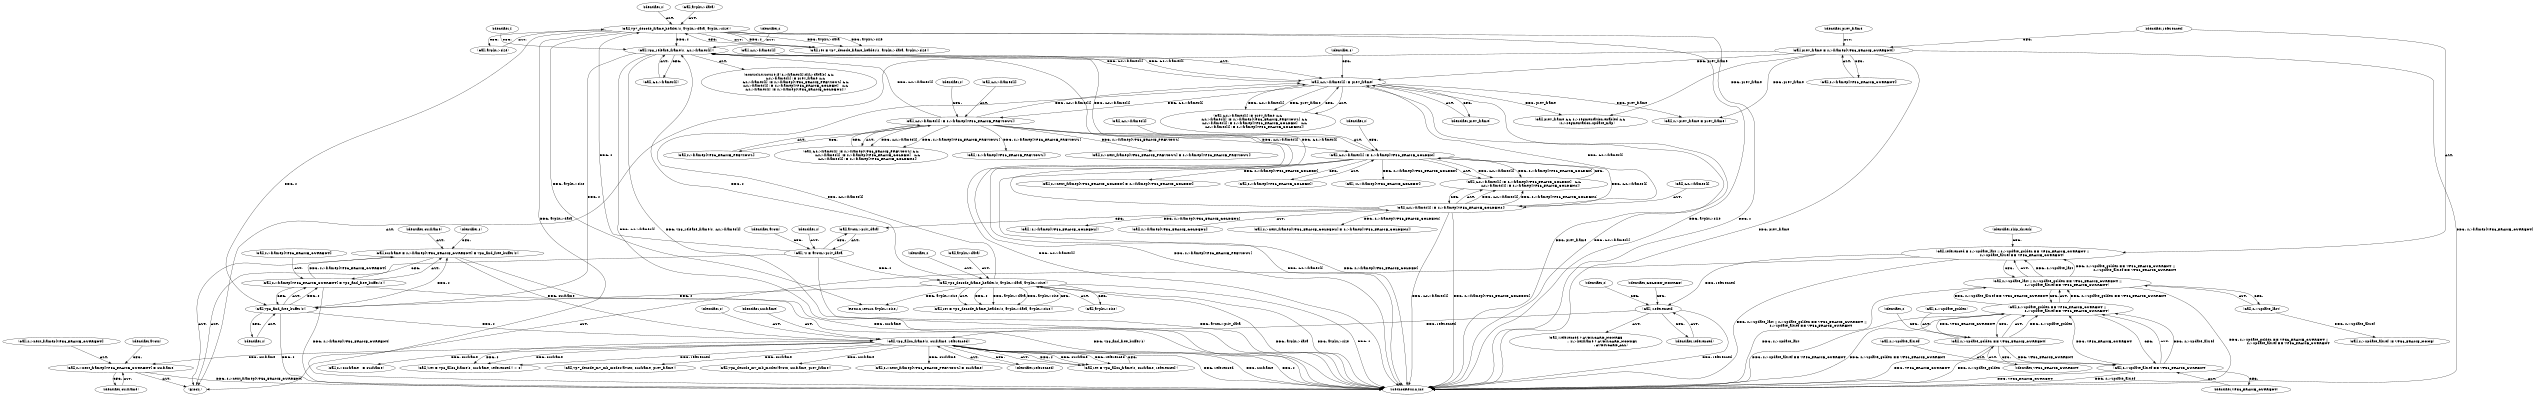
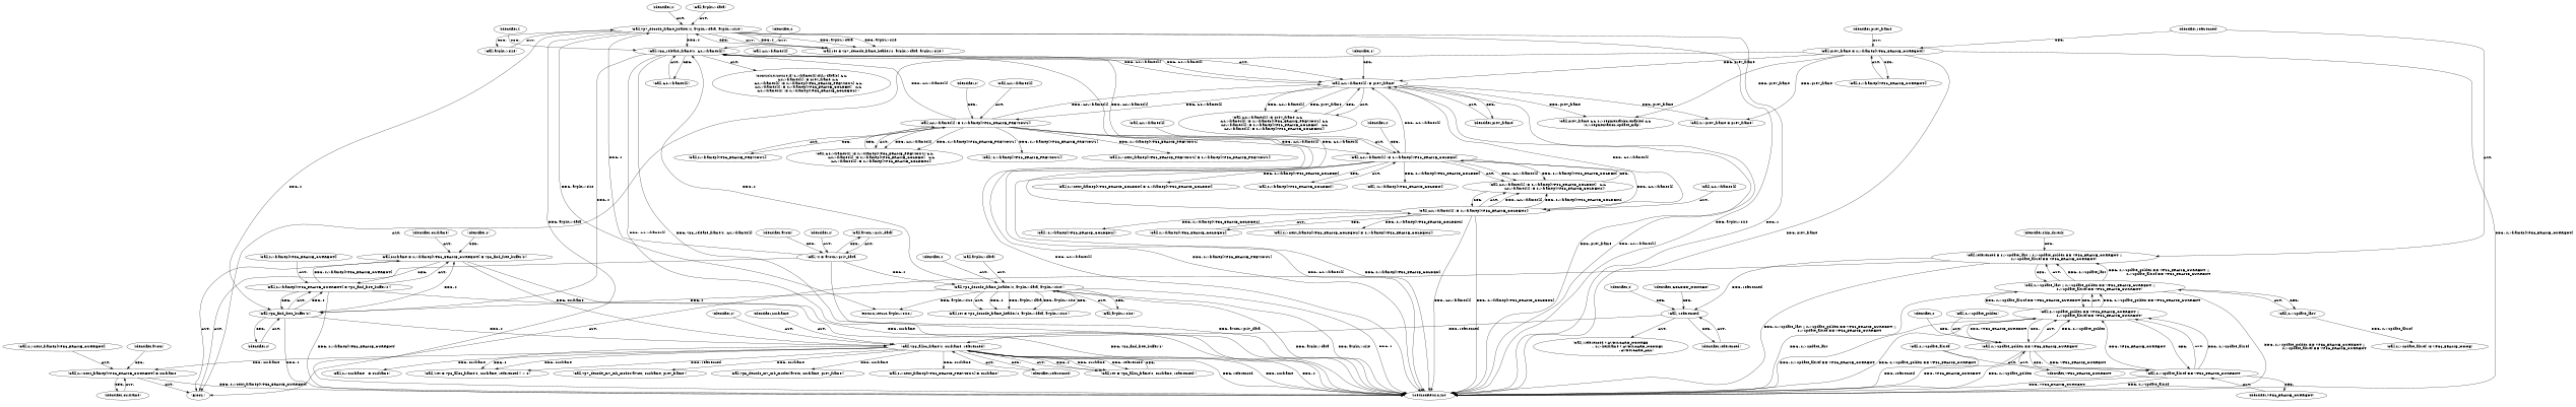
  digraph {
    n1 [label="(Call,s->next_framep[VP56_FRAME_CURRENT] = curframe)"]
    n2 [label="(Block,)"]
    n3 [label="(Identifier,curframe)"]
    n4 [label="(MethodReturn,int)"]
    n5 [label="(Call,vp8_alloc_frame(s, curframe, referenced))"]
    n6 [label="(Call,vp8_decode_mv_mb_modes(avctx, curframe, prev_frame))"]
    n7 [label="(Call,s->next_framep[VP56_FRAME_PREVIOUS] = curframe)"]
    n8 [label="(Call,ret = vp8_alloc_frame(s, curframe, referenced))"]
    n9 [label="(Call,s->curframe   = curframe)"]
    n10 [label="(Identifier,referenced)"]
    n11 [label="(Call,(ret = vp8_alloc_frame(s, curframe, referenced)) < 0)"]
    n12 [label="(Call,vp7_decode_mv_mb_modes(avctx, curframe, prev_frame))"]
    n13 [label="(Call,vp8_find_free_buffer(s))"]
    n14 [label="(Call,curframe = s->framep[VP56_FRAME_CURRENT] = vp8_find_free_buffer(s))"]
    n15 [label="(Call,s->framep[VP56_FRAME_CURRENT] = vp8_find_free_buffer(s))"]
    n16 [label="(Identifier,s)"]
    n17 [label="(Call,vp7_decode_frame_header(s, avpkt->data, avpkt->size))"]
    n18 [label="(Call,vp8_release_frame(s, &s->frames[i]))"]
    n19 [label="(Return,return avpkt->size;)"]
    n20 [label="(Call,ret = vp7_decode_frame_header(s, avpkt->data, avpkt->size))"]
    n21 [label="(Call,avpkt->size)"]
    n22 [label="(Call,&s->frames[i] != prev_frame)"]
    n23 [label="(Call,&s->frames[i])"]
    n24 [label="(ControlStructure,if (s->frames[i].tf.f->data[0] &&\n            &s->frames[i] != prev_frame &&\n            &s->frames[i] != s->framep[VP56_FRAME_PREVIOUS] &&\n            &s->frames[i] != s->framep[VP56_FRAME_GOLDEN]   &&\n            &s->frames[i] != s->framep[VP56_FRAME_GOLDEN2]))"]
    n25 [label="(Call,*s = avctx->priv_data)"]
    n26 [label="(Call,vp8_decode_frame_header(s, avpkt->data, avpkt->size))"]
    n27 [label="(Call,avctx->priv_data)"]
    n28 [label="(Call,avpkt->size)"]
    n29 [label="(Call,ret = vp8_decode_frame_header(s, avpkt->data, avpkt->size))"]
    n30 [label="(Call,&s->frames[i] != s->framep[VP56_FRAME_PREVIOUS])"]
    n31 [label="(Identifier,prev_frame)"]
    n32 [label="(Call,&s->frames[i] != prev_frame &&\n            &s->frames[i] != s->framep[VP56_FRAME_PREVIOUS] &&\n            &s->frames[i] != s->framep[VP56_FRAME_GOLDEN]   &&\n            &s->frames[i] != s->framep[VP56_FRAME_GOLDEN2])"]
    n33 [label="(Call,s->prev_frame = prev_frame)"]
    n34 [label="(Call,prev_frame && s->segmentation.enabled &&\n            !s->segmentation.update_map)"]
    n35 [label="(Call,&s->frames[i] != s->framep[VP56_FRAME_GOLDEN])"]
    n36 [label="(Call,&s->frames[i] != s->framep[VP56_FRAME_GOLDEN2])"]
    n37 [label="(Call,s->next_framep[VP56_FRAME_GOLDEN] = s->framep[VP56_FRAME_GOLDEN])"]
    n38 [label="(Call,s->framep[VP56_FRAME_GOLDEN])"]
    n39 [label="(Call,&s->frames[i] != s->framep[VP56_FRAME_GOLDEN]   &&\n            &s->frames[i] != s->framep[VP56_FRAME_GOLDEN2])"]
    n40 [label="(Call,!s->framep[VP56_FRAME_GOLDEN])"]
    n41 [label="(Call,!s->framep[VP56_FRAME_GOLDEN2])"]
    n42 [label="(Call,s->framep[VP56_FRAME_GOLDEN2])"]
    n43 [label="(Call,s->next_framep[VP56_FRAME_GOLDEN2] = s->framep[VP56_FRAME_GOLDEN2])"]
    n44 [label="(Call,s->framep[VP56_FRAME_PREVIOUS])"]
    n45 [label="(Call,&s->frames[i] != s->framep[VP56_FRAME_PREVIOUS] &&\n            &s->frames[i] != s->framep[VP56_FRAME_GOLDEN]   &&\n            &s->frames[i] != s->framep[VP56_FRAME_GOLDEN2])"]
    n46 [label="(Call,!s->framep[VP56_FRAME_PREVIOUS])"]
    n47 [label="(Call,s->next_framep[VP56_FRAME_PREVIOUS] = s->framep[VP56_FRAME_PREVIOUS])"]
    n48 [label="(Call,prev_frame = s->framep[VP56_FRAME_CURRENT])"]
    n49 [label="(Call,s->framep[VP56_FRAME_CURRENT])"]
    n50 [label="(Call,!referenced)"]
    n51 [label="(Identifier,referenced)"]
    n52 [label="(Call,!referenced ? AVDISCARD_NONREF\n                              : !s->keyframe ? AVDISCARD_NONKEY\n                                             : AVDISCARD_ALL)"]
    n53 [label="(Call,referenced = s->update_last || s->update_golden == VP56_FRAME_CURRENT ||\n                 s->update_altref == VP56_FRAME_CURRENT)"]
    n54 [label="(Call,s->update_last || s->update_golden == VP56_FRAME_CURRENT ||\n                 s->update_altref == VP56_FRAME_CURRENT)"]
    n55 [label="(Call,s->update_golden == VP56_FRAME_CURRENT ||\n                 s->update_altref == VP56_FRAME_CURRENT)"]
    n56 [label="(Call,s->update_last)"]
    n57 [label="(Call,s->update_golden == VP56_FRAME_CURRENT)"]
    n58 [label="(Call,s->update_altref == VP56_FRAME_CURRENT)"]
    n59 [label="(Call,s->update_altref != VP56_FRAME_NONE)"]
    n60 [label="(Identifier,VP56_FRAME_CURRENT)"]
    n61 [label="(Identifier,VP56_FRAME_CURRENT)"]
    n62 [label="(Identifier,s)"]
    n63 [label="(Identifier,curframe)"]
    n64 [label="(Identifier,s)"]
    n65 [label="(Call,s->next_framep[VP56_FRAME_CURRENT])"]
    n66 [label="(Identifier,s)"]
    n67 [label="(Identifier,curframe)"]
    n68 [label="(Identifier,skip_thresh)"]
    n69 [label="(Call,s->framep[VP56_FRAME_CURRENT])"]
    n70 [label="(Identifier,avctx)"]
    n71 [label="(Identifier,s)"]
    n72 [label="(Identifier,i)"]
    n73 [label="(Call,&s->frames[i])"]
    n74 [label="(Identifier,s)"]
    n75 [label="(Call,avpkt->data)"]
    n76 [label="(Identifier,GOLDEN_NONREF)"]
    n77 [label="(Call,avpkt->data)"]
    n78 [label="(Call,s->update_golden)"]
    n79 [label="(Identifier,avctx)"]
    n80 [label="(Call,&s->frames[i])"]
    n81 [label="(Identifier,s)"]
    n82 [label="(Identifier,s)"]
    n83 [label="(Call,&s->frames[i])"]
    n84 [label="(Call,s->update_altref)"]
    n85 [label="(Identifier,s)"]
    n86 [label="(Identifier,s)"]
    n87 [label="(Identifier,prev_frame)"]
    n88 [label="(Identifier,referenced)"]
    n89 [label="(Call,&s->frames[i])"]
    n90 [label="(Identifier,s)"]
    n91 [label="(Identifier,s)"]
    n1 -> n2 [label="AST: "]
    n1 -> n3 [label="CFG: "]
    n1 -> n4 [label="DDG: s->next_framep[VP56_FRAME_CURRENT]"]
    n3 -> n1 [label="AST: "]
    n5 -> n1 [label="DDG: curframe"]
    n5 -> n4 [label="DDG: curframe"]
    n5 -> n4 [label="DDG: s"]
    n5 -> n4 [label="DDG: referenced"]
    n5 -> n6 [label="DDG: curframe"]
    n5 -> n7 [label="DDG: curframe"]
    n5 -> n8 [label="AST: "]
    n5 -> n8 [label="DDG: s"]
    n5 -> n8 [label="DDG: curframe"]
    n5 -> n8 [label="DDG: referenced"]
    n5 -> n9 [label="DDG: curframe"]
    n5 -> n10 [label="CFG: "]
    n5 -> n11 [label="DDG: s"]
    n5 -> n11 [label="DDG: curframe"]
    n5 -> n11 [label="DDG: referenced"]
    n5 -> n12 [label="DDG: curframe"]
    n8 -> n5 [label="CFG: "]
    n10 -> n5 [label="AST: "]
    n13 -> n4 [label="DDG: s"]
    n13 -> n5 [label="DDG: s"]
    n13 -> n14 [label="DDG: s"]
    n13 -> n15 [label="AST: "]
    n13 -> n15 [label="DDG: s"]
    n13 -> n16 [label="CFG: "]
    n14 -> n2 [label="AST: "]
    n14 -> n4 [label="DDG: curframe"]
    n14 -> n5 [label="DDG: curframe"]
    n14 -> n15 [label="CFG: "]
    n15 -> n4 [label="DDG: s->framep[VP56_FRAME_CURRENT]"]
    n15 -> n4 [label="DDG: vp8_find_free_buffer(s)"]
    n15 -> n13 [label="CFG: "]
    n15 -> n14 [label="AST: "]
    n15 -> n14 [label="DDG: s->framep[VP56_FRAME_CURRENT]"]
    n16 -> n13 [label="AST: "]
    n17 -> n4 [label="DDG: s"]
    n17 -> n4 [label="DDG: avpkt->data"]
    n17 -> n4 [label="DDG: avpkt->size"]
    n17 -> n13 [label="DDG: s"]
    n17 -> n18 [label="DDG: s"]
    n17 -> n19 [label="DDG: avpkt->size"]
    n17 -> n20 [label="AST: "]
    n17 -> n20 [label="DDG: s"]
    n17 -> n20 [label="DDG: avpkt->data"]
    n17 -> n20 [label="DDG: avpkt->size"]
    n17 -> n21 [label="CFG: "]
    n18 -> n4 [label="DDG: vp8_release_frame(s, &s->frames[i])"]
    n18 -> n4 [label="DDG: &s->frames[i]"]
    n18 -> n13 [label="DDG: s"]
    n18 -> n22 [label="DDG: &s->frames[i]"]
    n18 -> n23 [label="CFG: "]
    n18 -> n24 [label="AST: "]
    n20 -> n17 [label="CFG: "]
    n21 -> n17 [label="AST: "]
    n22 -> n4 [label="DDG: prev_frame"]
    n22 -> n4 [label="DDG: &s->frames[i]"]
    n22 -> n18 [label="DDG: &s->frames[i]"]
    n22 -> n30 [label="DDG: &s->frames[i]"]
    n22 -> n31 [label="CFG: "]
    n22 -> n32 [label="AST: "]
    n22 -> n32 [label="DDG: &s->frames[i]"]
    n22 -> n32 [label="DDG: prev_frame"]
    n22 -> n33 [label="DDG: prev_frame"]
    n22 -> n34 [label="DDG: prev_frame"]
    n23 -> n18 [label="AST: "]
    n25 -> n2 [label="AST: "]
    n25 -> n4 [label="DDG: avctx->priv_data"]
    n25 -> n17 [label="DDG: s"]
    n25 -> n26 [label="DDG: s"]
    n25 -> n27 [label="CFG: "]
    n26 -> n4 [label="DDG: avpkt->data"]
    n26 -> n4 [label="DDG: avpkt->size"]
    n26 -> n4 [label="DDG: s"]
    n26 -> n13 [label="DDG: s"]
    n26 -> n18 [label="DDG: s"]
    n26 -> n19 [label="DDG: avpkt->size"]
    n26 -> n28 [label="CFG: "]
    n26 -> n29 [label="AST: "]
    n26 -> n29 [label="DDG: s"]
    n26 -> n29 [label="DDG: avpkt->data"]
    n26 -> n29 [label="DDG: avpkt->size"]
    n27 -> n25 [label="AST: "]
    n28 -> n26 [label="AST: "]
    n29 -> n26 [label="CFG: "]
    n30 -> n4 [label="DDG: s->framep[VP56_FRAME_PREVIOUS]"]
    n30 -> n4 [label="DDG: &s->frames[i]"]
    n30 -> n18 [label="DDG: &s->frames[i]"]
    n30 -> n22 [label="DDG: &s->frames[i]"]
    n30 -> n35 [label="DDG: &s->frames[i]"]
    n30 -> n44 [label="CFG: "]
    n30 -> n45 [label="AST: "]
    n30 -> n45 [label="DDG: &s->frames[i]"]
    n30 -> n45 [label="DDG: s->framep[VP56_FRAME_PREVIOUS]"]
    n30 -> n46 [label="DDG: s->framep[VP56_FRAME_PREVIOUS]"]
    n30 -> n47 [label="DDG: s->framep[VP56_FRAME_PREVIOUS]"]
    n31 -> n22 [label="AST: "]
    n32 -> n22 [label="CFG: "]
    n35 -> n4 [label="DDG: &s->frames[i]"]
    n35 -> n4 [label="DDG: s->framep[VP56_FRAME_GOLDEN]"]
    n35 -> n18 [label="DDG: &s->frames[i]"]
-   n26 -> n22 [label="DDG: &s->frames[i]"]
+   n35 -> n22 [label="DDG: &s->frames[i]"]
    n35 -> n36 [label="DDG: &s->frames[i]"]
    n35 -> n37 [label="DDG: s->framep[VP56_FRAME_GOLDEN]"]
    n35 -> n38 [label="CFG: "]
    n35 -> n39 [label="AST: "]
    n35 -> n39 [label="DDG: &s->frames[i]"]
    n35 -> n39 [label="DDG: s->framep[VP56_FRAME_GOLDEN]"]
    n35 -> n40 [label="DDG: s->framep[VP56_FRAME_GOLDEN]"]
    n36 -> n4 [label="DDG: &s->frames[i]"]
    n36 -> n4 [label="DDG: s->framep[VP56_FRAME_GOLDEN2]"]
    n36 -> n18 [label="DDG: &s->frames[i]"]
    n36 -> n22 [label="DDG: &s->frames[i]"]
    n36 -> n39 [label="AST: "]
    n36 -> n39 [label="DDG: &s->frames[i]"]
    n36 -> n39 [label="DDG: s->framep[VP56_FRAME_GOLDEN2]"]
    n36 -> n41 [label="DDG: s->framep[VP56_FRAME_GOLDEN2]"]
-   n36 -> n27 [label="CFG: "]
+   n36 -> n42 [label="CFG: "]
    n36 -> n43 [label="DDG: s->framep[VP56_FRAME_GOLDEN2]"]
    n38 -> n35 [label="AST: "]
    n39 -> n35 [label="CFG: "]
    n39 -> n36 [label="CFG: "]
    n42 -> n36 [label="AST: "]
    n44 -> n30 [label="AST: "]
    n45 -> n30 [label="CFG: "]
    n48 -> n2 [label="AST: "]
    n48 -> n4 [label="DDG: s->framep[VP56_FRAME_CURRENT]"]
    n48 -> n4 [label="DDG: prev_frame"]
    n48 -> n22 [label="DDG: prev_frame"]
    n48 -> n33 [label="DDG: prev_frame"]
    n48 -> n34 [label="DDG: prev_frame"]
    n48 -> n49 [label="CFG: "]
    n49 -> n48 [label="AST: "]
-   n50 -> n4 [label="DDG: referenced"]
+   n84 -> n4 [label="DDG: referenced"]
    n50 -> n5 [label="DDG: referenced"]
    n50 -> n51 [label="CFG: "]
    n50 -> n52 [label="AST: "]
    n51 -> n50 [label="AST: "]
    n53 -> n2 [label="AST: "]
    n53 -> n4 [label="DDG: s->update_last || s->update_golden == VP56_FRAME_CURRENT ||\n                 s->update_altref == VP56_FRAME_CURRENT"]
    n53 -> n50 [label="DDG: referenced"]
    n53 -> n54 [label="CFG: "]
    n54 -> n4 [label="DDG: s->update_last"]
    n54 -> n4 [label="DDG: s->update_golden == VP56_FRAME_CURRENT ||\n                 s->update_altref == VP56_FRAME_CURRENT"]
    n54 -> n53 [label="AST: "]
    n54 -> n53 [label="DDG: s->update_last"]
    n54 -> n53 [label="DDG: s->update_golden == VP56_FRAME_CURRENT ||\n                 s->update_altref == VP56_FRAME_CURRENT"]
    n54 -> n55 [label="CFG: "]
    n54 -> n56 [label="CFG: "]
    n55 -> n4 [label="DDG: s->update_altref == VP56_FRAME_CURRENT"]
    n55 -> n4 [label="DDG: s->update_golden == VP56_FRAME_CURRENT"]
    n55 -> n54 [label="AST: "]
    n55 -> n54 [label="DDG: s->update_golden == VP56_FRAME_CURRENT"]
    n55 -> n54 [label="DDG: s->update_altref == VP56_FRAME_CURRENT"]
    n55 -> n57 [label="CFG: "]
    n55 -> n58 [label="CFG: "]
    n56 -> n54 [label="AST: "]
    n56 -> n59 [label="DDG: s->update_altref"]
    n57 -> n4 [label="DDG: VP56_FRAME_CURRENT"]
    n57 -> n4 [label="DDG: s->update_golden"]
    n57 -> n55 [label="AST: "]
    n57 -> n55 [label="DDG: s->update_golden"]
    n57 -> n55 [label="DDG: VP56_FRAME_CURRENT"]
    n57 -> n58 [label="DDG: VP56_FRAME_CURRENT"]
    n57 -> n60 [label="CFG: "]
    n58 -> n4 [label="DDG: s->update_altref"]
    n58 -> n4 [label="DDG: VP56_FRAME_CURRENT"]
    n58 -> n55 [label="AST: "]
    n58 -> n55 [label="DDG: s->update_altref"]
    n58 -> n55 [label="DDG: VP56_FRAME_CURRENT"]
    n58 -> n61 [label="CFG: "]
    n60 -> n57 [label="AST: "]
    n61 -> n58 [label="AST: "]
    n62 -> n17 [label="AST: "]
    n63 -> n5 [label="AST: "]
    n64 -> n50 [label="CFG: "]
    n65 -> n1 [label="AST: "]
    n66 -> n18 [label="AST: "]
    n67 -> n14 [label="AST: "]
    n68 -> n53 [label="CFG: "]
    n69 -> n15 [label="AST: "]
    n70 -> n25 [label="CFG: "]
    n71 -> n25 [label="AST: "]
    n72 -> n18 [label="CFG: "]
    n73 -> n30 [label="AST: "]
    n74 -> n22 [label="CFG: "]
    n75 -> n17 [label="AST: "]
    n76 -> n50 [label="CFG: "]
    n77 -> n26 [label="AST: "]
    n78 -> n57 [label="AST: "]
    n79 -> n1 [label="CFG: "]
    n80 -> n22 [label="AST: "]
    n81 -> n5 [label="AST: "]
    n82 -> n26 [label="AST: "]
    n83 -> n36 [label="AST: "]
    n84 -> n58 [label="AST: "]
    n85 -> n57 [label="CFG: "]
    n86 -> n14 [label="CFG: "]
    n87 -> n48 [label="AST: "]
    n88 -> n48 [label="CFG: "]
    n88 -> n53 [label="AST: "]
    n89 -> n35 [label="AST: "]
    n90 -> n30 [label="CFG: "]
    n91 -> n35 [label="CFG: "]
  }
